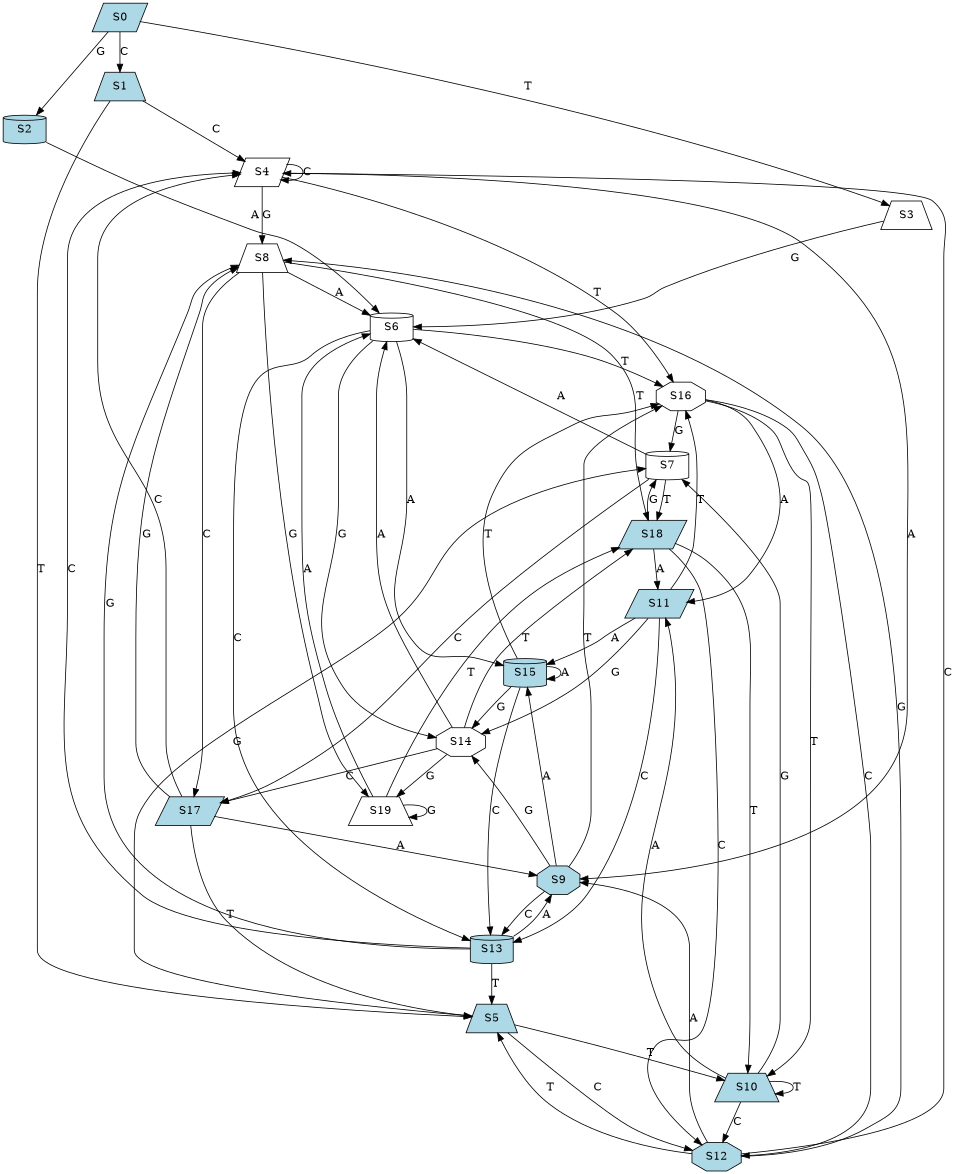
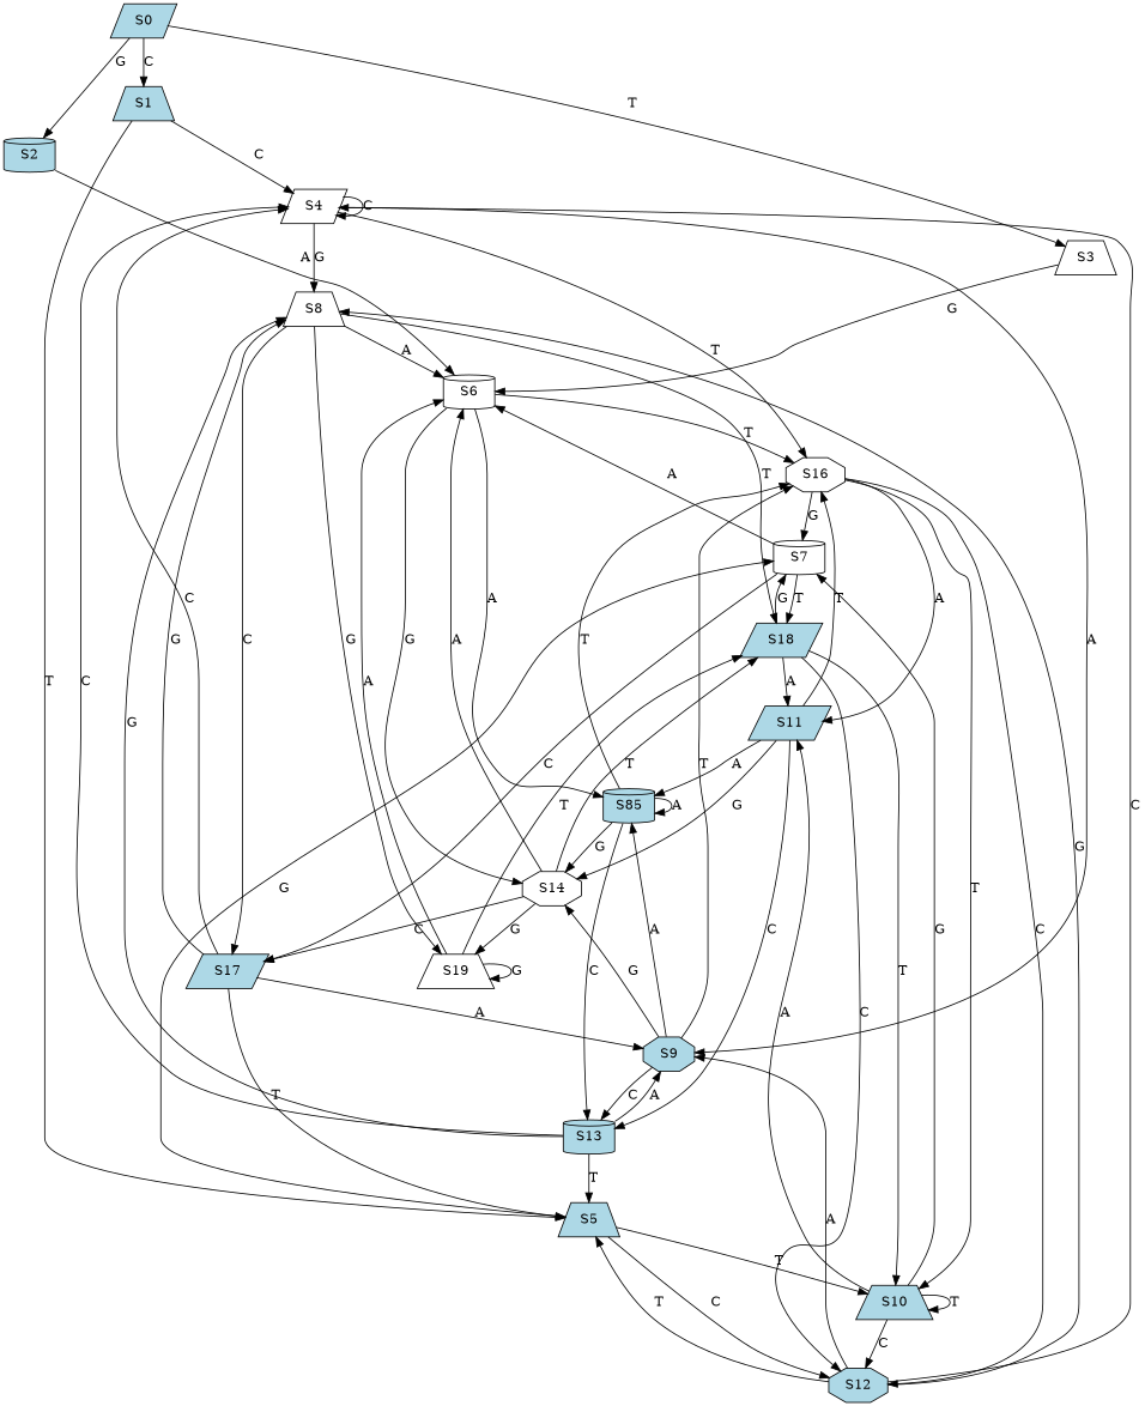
  strict digraph {
    node [fillcolor=lightblue shape=trapezium style=filled]
    S0 [shape=parallelogram]
    S1
    S2 [shape=cylinder]
    S3 [fillcolor=white]
    S4 [fillcolor=white shape=parallelogram]
    S5
    S6 [fillcolor=white shape=cylinder]
    S8 [fillcolor=white]
    S9 [shape=octagon]
    S16 [fillcolor=white shape=octagon]
    S7 [fillcolor=white shape=cylinder]
    S10
    S12 [shape=octagon]
    S13 [shape=cylinder]
    S14 [fillcolor=white shape=octagon]
-   S15 [shape=cylinder]
+   S15 [shape=cylinder label=S85]
    S17 [shape=parallelogram]
    S18 [shape=parallelogram]
    S19 [fillcolor=white]
    S11 [shape=parallelogram]
    S0 -> S1 [label=C]
    S0 -> S2 [label=G]
    S0 -> S3 [label=T]
    S1 -> S4 [label=C]
    S1 -> S5 [label=T]
    S2 -> S6 [label=A]
    S3 -> S6 [label=G]
    S4 -> S4 [label=C]
    S4 -> S8 [label=G]
    S4 -> S9 [label=A]
    S4 -> S16 [label=T]
    S5 -> S7 [label=G]
    S5 -> S10 [label=T]
    S5 -> S12 [label=C]
    S6 -> S16 [label=T]
-   S6 -> S13 [label=C]
    S6 -> S14 [label=G]
    S6 -> S15 [label=A]
    S8 -> S6 [label=A]
    S8 -> S17 [label=C]
    S8 -> S18 [label=T]
    S8 -> S19 [label=G]
    S9 -> S16 [label=T]
    S9 -> S13 [label=C]
    S9 -> S14 [label=G]
    S9 -> S15 [label=A]
    S16 -> S7 [label=G]
    S16 -> S10 [label=T]
    S16 -> S12 [label=C]
    S16 -> S11 [label=A]
    S7 -> S6 [label=A]
    S7 -> S17 [label=C]
    S7 -> S18 [label=T]
    S10 -> S7 [label=G]
    S10 -> S10 [label=T]
    S10 -> S12 [label=C]
    S10 -> S11 [label=A]
    S12 -> S4 [label=C]
    S12 -> S5 [label=T]
    S12 -> S8 [label=G]
    S12 -> S9 [label=A]
    S13 -> S4 [label=C]
    S13 -> S5 [label=T]
    S13 -> S8 [label=G]
    S13 -> S9 [label=A]
    S14 -> S6 [label=A]
    S14 -> S17 [label=C]
    S14 -> S18 [label=T]
    S14 -> S19 [label=G]
    S15 -> S16 [label=T]
    S15 -> S13 [label=C]
    S15 -> S14 [label=G]
    S15 -> S15 [label=A]
    S17 -> S4 [label=C]
    S17 -> S5 [label=T]
    S17 -> S8 [label=G]
    S17 -> S9 [label=A]
    S18 -> S7 [label=G]
    S18 -> S10 [label=T]
    S18 -> S12 [label=C]
    S18 -> S11 [label=A]
    S19 -> S6 [label=A]
    S19 -> S18 [label=T]
    S19 -> S19 [label=G]
    S11 -> S16 [label=T]
    S11 -> S13 [label=C]
    S11 -> S14 [label=G]
    S11 -> S15 [label=A]
  }
